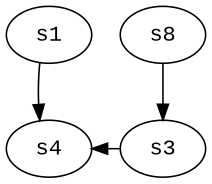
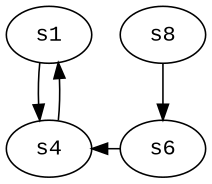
  digraph {
    fontname="Liberation Mono"
    node [fontname="Liberation Mono" player=0]
    edge [fontname="Liberation Mono"]
    n1 [label=s4]
    s1
    n3 [label=s8 player=1]
-   s3
+   s3 [label=s6]
+   n1 -> s1 [constraint="time == 2 || time == 4 || time == 16 || time == 17 || time == 20"]
    s1 -> n1
    n3 -> s3
    s3 -> n1 [constraint="time % 5 == 2 || time % 3 == 2"]
  }
